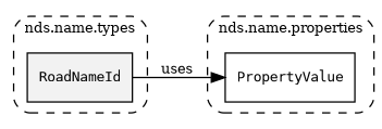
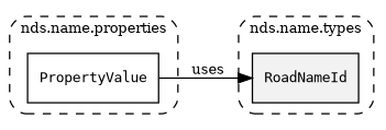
  digraph {
    fontsize=10
    rankdir=LR
    node [fontsize=10 shape=box]
    n1 [fillcolor="#0000000D" label=<<font face="monospace"><table align="center" border="0" cellspacing="0" cellpadding="0"><tr><td href="../../../content/packages/nds.name.types.html#Subtype-RoadNameId" title="Subtype defined in nds.name.types">RoadNameId</td></tr></table></font>> style=filled]
    n2 [label=<<font face="monospace"><table align="center" border="0" cellspacing="0" cellpadding="0"><tr><td href="../../../content/packages/nds.name.properties.html#Choice-PropertyValue" title="Choice defined in nds.name.properties">PropertyValue</td></tr></table></font>>]
    subgraph cluster_1 {
      label="nds.name.types"
      style="dashed, rounded"
      n1
    }
    subgraph cluster_2 {
      label="nds.name.properties"
      style="dashed, rounded"
      n2
    }
-   n1 -> n2 [fontsize=10 label=uses]
+   n2 -> n1 [fontsize=10 label=uses]
  }
